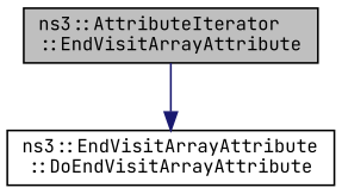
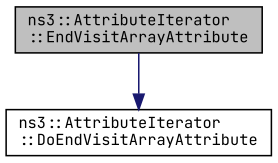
  digraph {
    rankdir=TB
    fontname="JetBrains Mono"
    node [color=black fontname="JetBrains Mono" fontsize=10 shape=record style=filled]
    n1 [fillcolor=grey75 fontcolor=black height=0.2 label="ns3::AttributeIterator\l::EndVisitArrayAttribute" width=0.4]
-   n2 [fillcolor=white height=0.2 label="ns3::EndVisitArrayAttribute\l::DoEndVisitArrayAttribute" width=0.4]
+   n2 [fillcolor=white height=0.2 label="ns3::AttributeIterator\l::DoEndVisitArrayAttribute" width=0.4]
    n1 -> n2 [color=midnightblue fontname="JetBrains Mono" fontsize=10 labelfontname=Helvetica labelfontsize=10 style=solid]
  }
